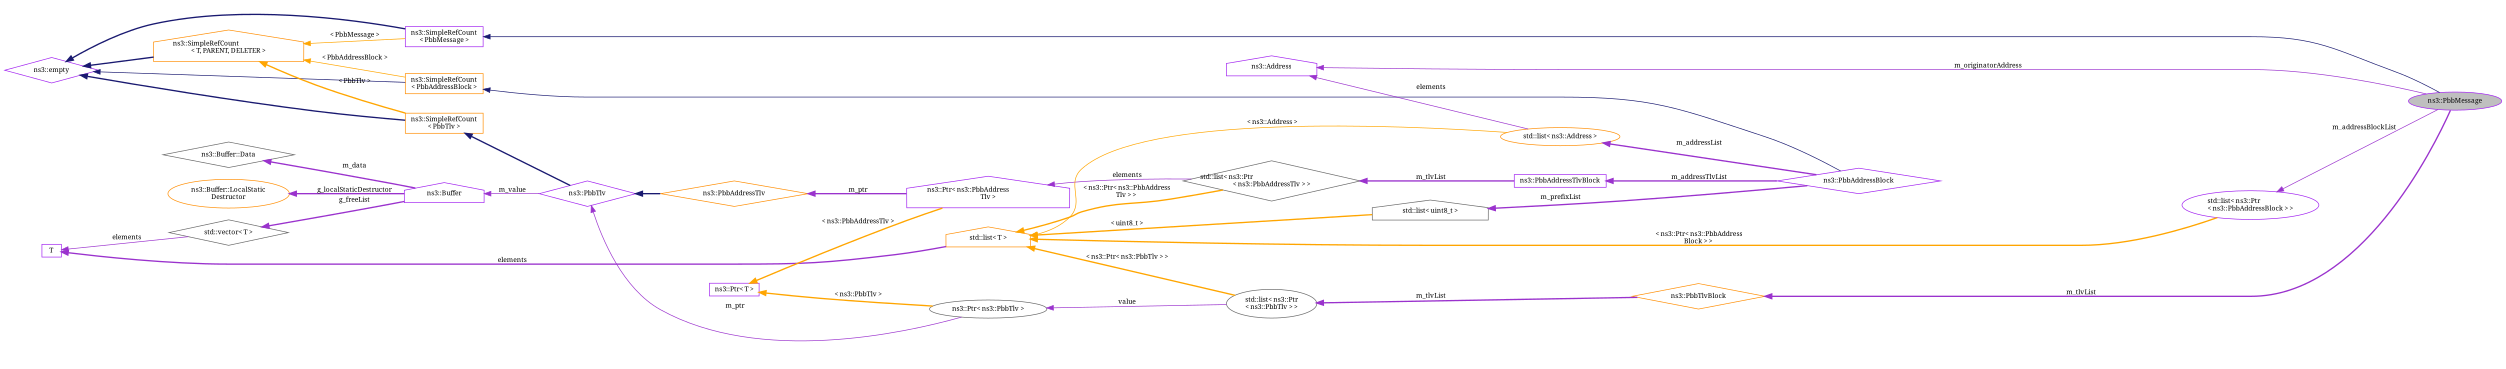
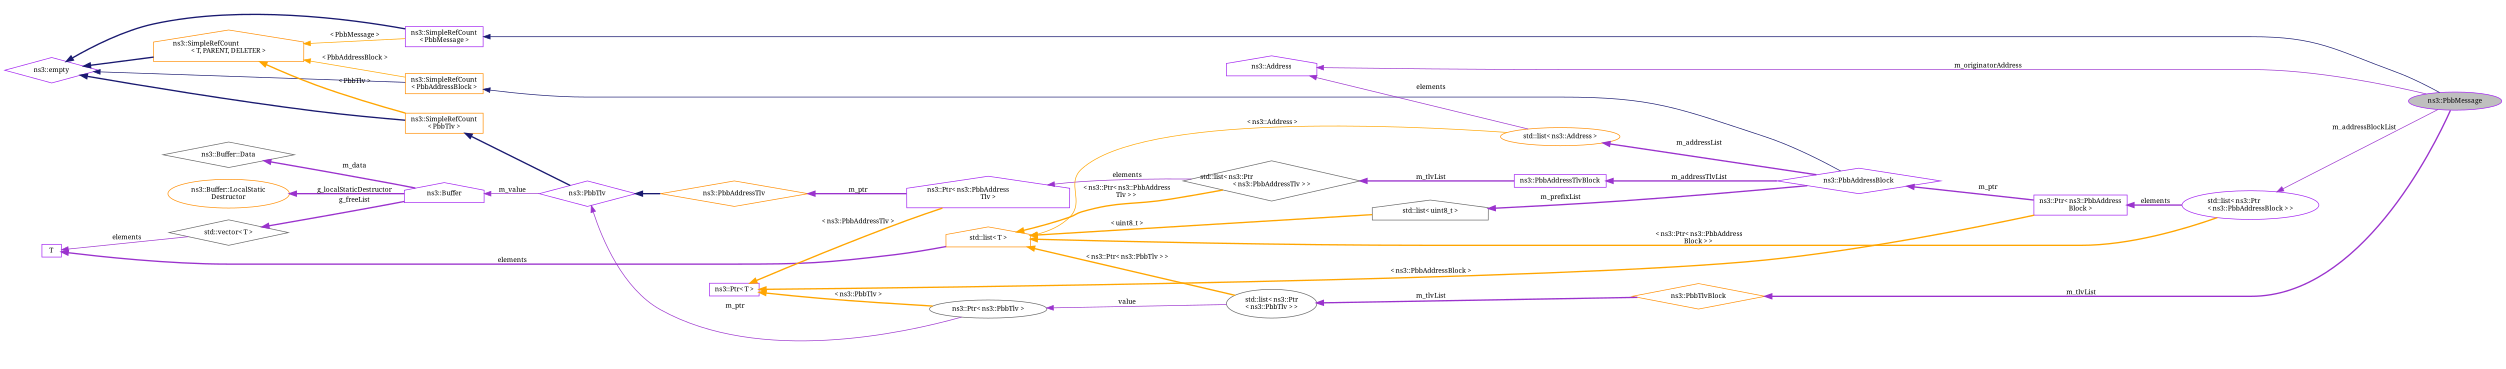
  digraph {
    fontname="Noto Serif"
    rankdir=LR
    node [color=purple fillcolor=white fontname="Noto Serif" fontsize=10 shape=diamond style=filled]
    edge [color=darkorchid3 dir=back fontname="Noto Serif" fontsize=10 labelfontname=Helvetica labelfontsize=10 style=bold]
    n1 [fillcolor=grey75 fontcolor=black height=0.2 label="ns3::PbbMessage" shape=ellipse width=0.4]
    n2 [height=0.2 label="ns3::SimpleRefCount\l\< PbbMessage \>" shape=box width=0.4]
    n3 [height=0.2 label="ns3::empty" width=0.4]
    n4 [color=darkorange height=0.2 label="ns3::SimpleRefCount\l\< T, PARENT, DELETER \>" shape=house width=0.4]
    n5 [color=darkorange height=0.2 label="ns3::SimpleRefCount\l\< PbbAddressBlock \>" shape=box width=0.4]
    n6 [color=darkorange height=0.2 label="ns3::SimpleRefCount\l\< PbbTlv \>" shape=box width=0.4]
    n7 [height=0.2 label="ns3::PbbAddressBlock" width=0.4]
    n8 [height=0.2 label="ns3::PbbTlv" width=0.4]
    n9 [height=0.2 label="ns3::Address" shape=house width=0.4]
    n10 [color=darkorange height=0.2 label="std::list\< ns3::Address \>" shape=ellipse width=0.4]
    n11 [height=0.2 label="std::list\< ns3::Ptr\l\< ns3::PbbAddressBlock \> \>" shape=ellipse width=0.4]
+   n12 [height=0.2 label="ns3::Ptr\< ns3::PbbAddress\lBlock \>" shape=box width=0.4]
    n13 [height=0.2 label="ns3::PbbAddressTlvBlock" shape=box width=0.4]
    n14 [color=gray40 height=0.2 label="std::list\< ns3::Ptr\l\< ns3::PbbAddressTlv \> \>" width=0.4]
    n15 [height=0.2 label="ns3::Ptr\< ns3::PbbAddress\lTlv \>" shape=house width=0.4]
    n16 [color=darkorange height=0.2 label="ns3::PbbAddressTlv" width=0.4]
    n17 [color=gray40 height=0.2 label="ns3::Ptr\< ns3::PbbTlv \>" shape=ellipse width=0.4]
    n18 [color=gray40 height=0.2 label="std::list\< ns3::Ptr\l\< ns3::PbbTlv \> \>" shape=ellipse width=0.4]
    n19 [height=0.2 label="ns3::Buffer" shape=house width=0.4]
    n20 [color=gray40 height=0.2 label="ns3::Buffer::Data" width=0.4]
    n21 [color=darkorange height=0.2 label="ns3::Buffer::LocalStatic\lDestructor" shape=ellipse width=0.4]
    n22 [color=gray40 height=0.2 label="std::vector\< T \>" width=0.4]
    n23 [height=0.2 label=T shape=box width=0.4]
    n24 [color=darkorange height=0.2 label="std::list\< T \>" shape=house width=0.4]
    n25 [color=gray40 height=0.2 label="std::list\< uint8_t \>" shape=house width=0.4]
    n26 [height=0.2 label="ns3::Ptr\< T \>" shape=box width=0.4]
    n27 [color=darkorange height=0.2 label="ns3::PbbTlvBlock" width=0.4]
    n2 -> n1 [color=midnightblue style=solid]
    n3 -> n2 [color=midnightblue]
    n3 -> n4 [color=midnightblue]
    n3 -> n5 [color=midnightblue style=solid]
    n3 -> n6 [color=midnightblue]
    n4 -> n2 [color=orange label=" \< PbbMessage \>" style=solid]
    n4 -> n5 [color=orange label=" \< PbbAddressBlock \>" style=solid]
    n4 -> n6 [color=orange label=" \< PbbTlv \>"]
    n5 -> n7 [color=midnightblue style=solid]
    n6 -> n8 [color=midnightblue]
+   n7 -> n12 [label=" m_ptr"]
    n8 -> n16 [color=midnightblue]
    n8 -> n17 [label=" m_ptr" style=solid]
    n9 -> n1 [label=" m_originatorAddress" style=solid]
    n9 -> n10 [label=" elements" style=solid]
    n10 -> n7 [label=" m_addressList"]
    n11 -> n1 [label=" m_addressBlockList" style=solid]
+   n12 -> n11 [label=" elements"]
    n13 -> n7 [label=" m_addressTlvList"]
    n14 -> n13 [label=" m_tlvList"]
    n15 -> n14 [label=" elements" style=solid]
    n16 -> n15 [label=" m_ptr"]
    n17 -> n18 [label=" value" style=solid]
    n18 -> n27 [label=" m_tlvList"]
    n19 -> n8 [label=" m_value" style=solid]
    n20 -> n19 [label=" m_data"]
    n21 -> n19 [label=" g_localStaticDestructor"]
    n22 -> n19 [label=" g_freeList"]
    n23 -> n22 [label=" elements" style=solid]
    n23 -> n24 [label=" elements"]
    n24 -> n10 [color=orange label=" \< ns3::Address \>" style=solid]
    n24 -> n11 [color=orange label=" \< ns3::Ptr\< ns3::PbbAddress\lBlock \> \>"]
    n24 -> n14 [color=orange label=" \< ns3::Ptr\< ns3::PbbAddress\lTlv \> \>"]
    n24 -> n18 [color=orange label=" \< ns3::Ptr\< ns3::PbbTlv \> \>"]
    n24 -> n25 [color=orange label=" \< uint8_t \>"]
    n25 -> n7 [label=" m_prefixList"]
+   n26 -> n12 [color=orange label=" \< ns3::PbbAddressBlock \>"]
    n26 -> n15 [color=orange label=" \< ns3::PbbAddressTlv \>"]
    n26 -> n17 [color=orange label=" \< ns3::PbbTlv \>"]
    n27 -> n1 [label=" m_tlvList"]
  }
